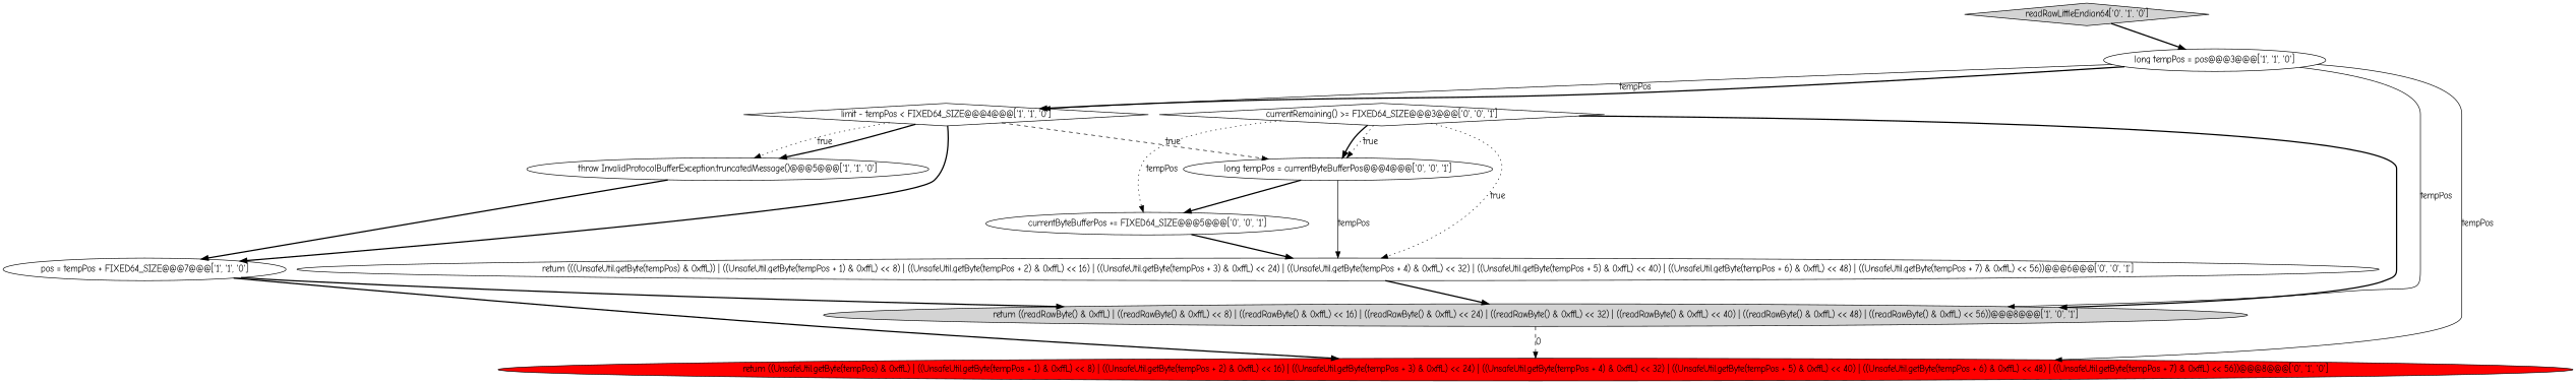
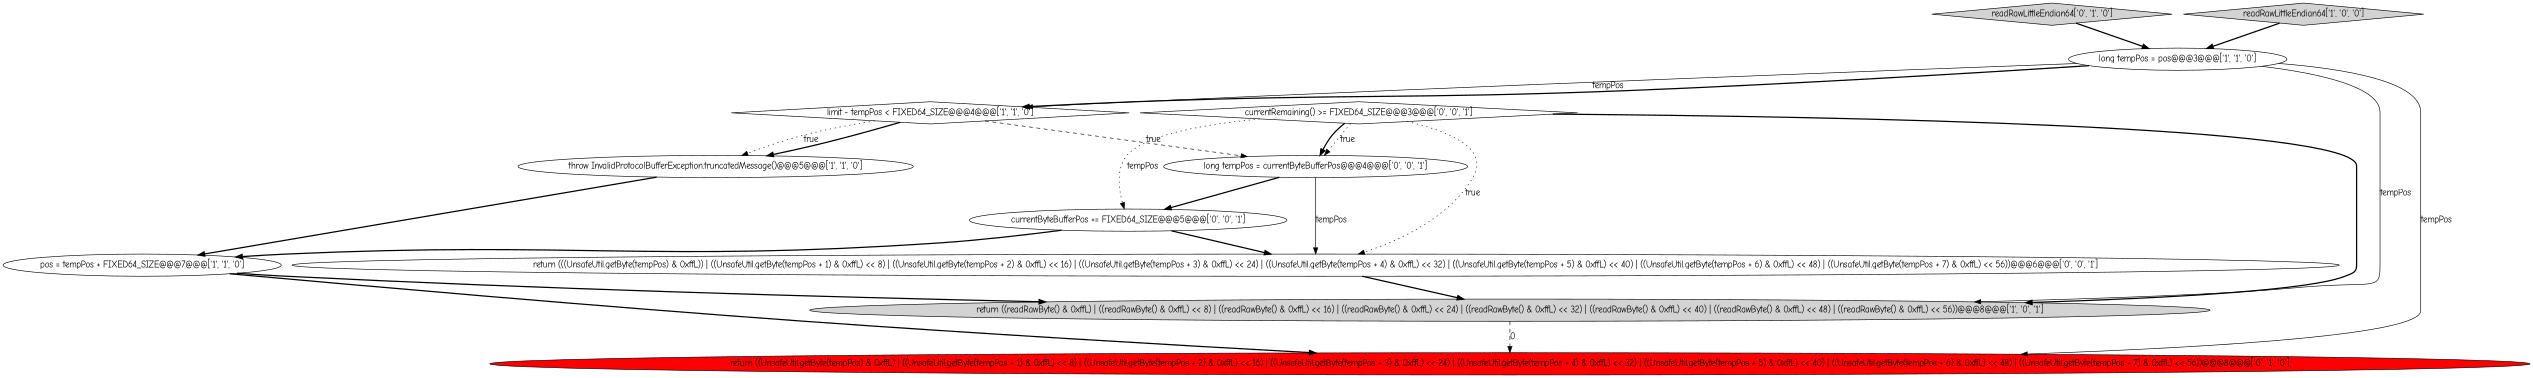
  digraph {
    fontname="Comic Neue"
    node [fillcolor=white fontname="Comic Neue" shape=ellipse style=filled]
    edge [fontname="Comic Neue" style=bold]
    n1 [label="pos = tempPos + FIXED64_SIZE@@@7@@@['1', '1', '0']"]
    n2 [fillcolor=lightgray label="return ((readRawByte() & 0xffL) | ((readRawByte() & 0xffL) << 8) | ((readRawByte() & 0xffL) << 16) | ((readRawByte() & 0xffL) << 24) | ((readRawByte() & 0xffL) << 32) | ((readRawByte() & 0xffL) << 40) | ((readRawByte() & 0xffL) << 48) | ((readRawByte() & 0xffL) << 56))@@@8@@@['1', '0', '1']"]
    n3 [fillcolor=red label="return ((UnsafeUtil.getByte(tempPos) & 0xffL) | ((UnsafeUtil.getByte(tempPos + 1) & 0xffL) << 8) | ((UnsafeUtil.getByte(tempPos + 2) & 0xffL) << 16) | ((UnsafeUtil.getByte(tempPos + 3) & 0xffL) << 24) | ((UnsafeUtil.getByte(tempPos + 4) & 0xffL) << 32) | ((UnsafeUtil.getByte(tempPos + 5) & 0xffL) << 40) | ((UnsafeUtil.getByte(tempPos + 6) & 0xffL) << 48) | ((UnsafeUtil.getByte(tempPos + 7) & 0xffL) << 56))@@@8@@@['0', '1', '0']"]
    n4 [label="limit - tempPos < FIXED64_SIZE@@@4@@@['1', '1', '0']" shape=diamond]
    n5 [label="long tempPos = currentByteBufferPos@@@4@@@['0', '0', '1']"]
    n6 [label="throw InvalidProtocolBufferException.truncatedMessage()@@@5@@@['1', '1', '0']"]
    n7 [label="return (((UnsafeUtil.getByte(tempPos) & 0xffL)) | ((UnsafeUtil.getByte(tempPos + 1) & 0xffL) << 8) | ((UnsafeUtil.getByte(tempPos + 2) & 0xffL) << 16) | ((UnsafeUtil.getByte(tempPos + 3) & 0xffL) << 24) | ((UnsafeUtil.getByte(tempPos + 4) & 0xffL) << 32) | ((UnsafeUtil.getByte(tempPos + 5) & 0xffL) << 40) | ((UnsafeUtil.getByte(tempPos + 6) & 0xffL) << 48) | ((UnsafeUtil.getByte(tempPos + 7) & 0xffL) << 56))@@@6@@@['0', '0', '1']"]
    n8 [label="currentByteBufferPos += FIXED64_SIZE@@@5@@@['0', '0', '1']"]
    n9 [fillcolor=lightgray label="readRawLittleEndian64['0', '1', '0']" shape=diamond]
    n10 [label="long tempPos = pos@@@3@@@['1', '1', '0']"]
    n11 [label="currentRemaining() >= FIXED64_SIZE@@@3@@@['0', '0', '1']" shape=diamond]
+   n12 [fillcolor=lightgray label="readRawLittleEndian64['1', '0', '0']" shape=diamond]
    n1 -> n2
    n1 -> n3
    n2 -> n3 [label=0 style=dashed]
-   n4 -> n1
+   n8 -> n1
    n4 -> n5 [label=true style=dashed]
    n4 -> n6 [label=true style=dotted]
    n4 -> n6
    n5 -> n7 [label=tempPos style=solid]
    n5 -> n8
    n6 -> n1
    n7 -> n2
    n8 -> n7
    n9 -> n10
    n10 -> n2 [label=tempPos style=solid]
    n10 -> n3 [label=tempPos style=solid]
    n10 -> n4 [label=tempPos style=solid]
    n10 -> n4
    n11 -> n2
    n11 -> n5 [label=true style=dotted]
    n11 -> n5
    n11 -> n7 [label=true style=dotted]
    n11 -> n8 [label=tempPos style=dotted]
+   n12 -> n10
  }
